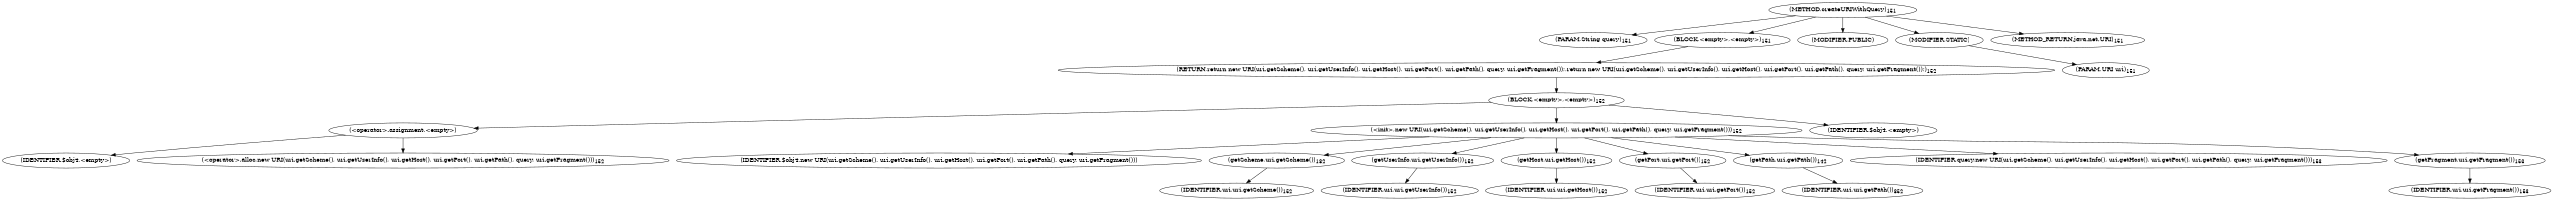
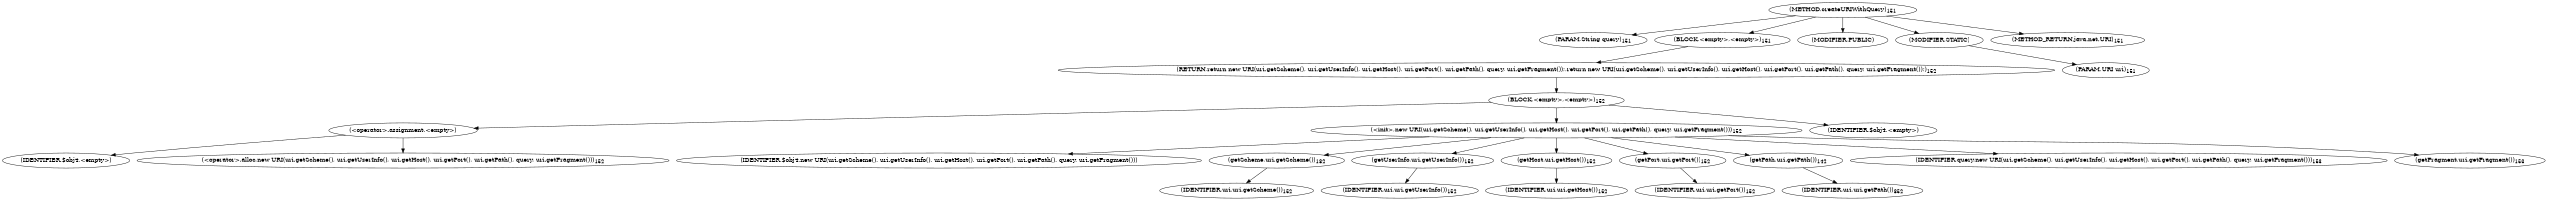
  digraph {
    n1 [label=<(METHOD,createURIWithQuery)<SUB>151</SUB>>]
    n2 [label=<(PARAM,String query)<SUB>151</SUB>>]
    n3 [label=<(BLOCK,&lt;empty&gt;,&lt;empty&gt;)<SUB>151</SUB>>]
    n4 [label=<(MODIFIER,PUBLIC)>]
    n5 [label=<(MODIFIER,STATIC)>]
    n6 [label=<(METHOD_RETURN,java.net.URI)<SUB>151</SUB>>]
    n7 [label=<(PARAM,URI uri)<SUB>151</SUB>>]
    n8 [label=<(RETURN,return new URI(uri.getScheme(), uri.getUserInfo(), uri.getHost(), uri.getPort(), uri.getPath(), query, uri.getFragment());,return new URI(uri.getScheme(), uri.getUserInfo(), uri.getHost(), uri.getPort(), uri.getPath(), query, uri.getFragment());)<SUB>152</SUB>>]
    n9 [label=<(BLOCK,&lt;empty&gt;,&lt;empty&gt;)<SUB>152</SUB>>]
    n10 [label=<(&lt;operator&gt;.assignment,&lt;empty&gt;)>]
    n11 [label=<(&lt;init&gt;,new URI(uri.getScheme(), uri.getUserInfo(), uri.getHost(), uri.getPort(), uri.getPath(), query, uri.getFragment()))<SUB>152</SUB>>]
    n12 [label=<(IDENTIFIER,$obj4,&lt;empty&gt;)>]
    n13 [label=<(IDENTIFIER,$obj4,&lt;empty&gt;)>]
    n14 [label=<(&lt;operator&gt;.alloc,new URI(uri.getScheme(), uri.getUserInfo(), uri.getHost(), uri.getPort(), uri.getPath(), query, uri.getFragment()))<SUB>152</SUB>>]
    n15 [label=<(IDENTIFIER,$obj4,new URI(uri.getScheme(), uri.getUserInfo(), uri.getHost(), uri.getPort(), uri.getPath(), query, uri.getFragment()))>]
    n16 [label=<(getScheme,uri.getScheme())<SUB>182</SUB>>]
    n17 [label=<(getUserInfo,uri.getUserInfo())<SUB>152</SUB>>]
    n18 [label=<(getHost,uri.getHost())<SUB>152</SUB>>]
    n19 [label=<(getPort,uri.getPort())<SUB>152</SUB>>]
    n20 [label=<(getPath,uri.getPath())<SUB>142</SUB>>]
    n21 [label=<(IDENTIFIER,query,new URI(uri.getScheme(), uri.getUserInfo(), uri.getHost(), uri.getPort(), uri.getPath(), query, uri.getFragment()))<SUB>153</SUB>>]
    n22 [label=<(getFragment,uri.getFragment())<SUB>153</SUB>>]
    n23 [label=<(IDENTIFIER,uri,uri.getScheme())<SUB>152</SUB>>]
    n24 [label=<(IDENTIFIER,uri,uri.getUserInfo())<SUB>152</SUB>>]
    n25 [label=<(IDENTIFIER,uri,uri.getHost())<SUB>152</SUB>>]
    n26 [label=<(IDENTIFIER,uri,uri.getPort())<SUB>152</SUB>>]
    n27 [label=<(IDENTIFIER,uri,uri.getPath())<SUB>852</SUB>>]
-   n28 [label=<(IDENTIFIER,uri,uri.getFragment())<SUB>153</SUB>>]
    n1 -> n2
    n1 -> n3
    n1 -> n4
    n1 -> n5
    n1 -> n6
    n3 -> n8
    n5 -> n7
    n8 -> n9
    n9 -> n10
    n9 -> n11
    n9 -> n12
    n10 -> n13
    n10 -> n14
    n11 -> n15
    n11 -> n16
    n11 -> n17
    n11 -> n18
    n11 -> n19
    n11 -> n20
    n11 -> n21
    n11 -> n22
    n16 -> n23
    n17 -> n24
    n18 -> n25
    n19 -> n26
    n20 -> n27
-   n22 -> n28
  }
